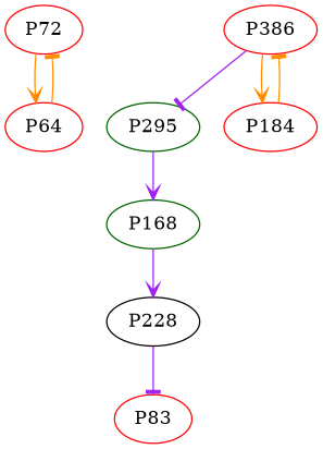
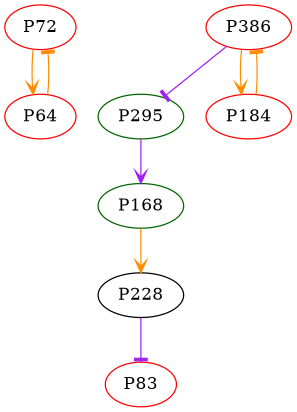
  digraph {
    node [color=red]
    edge [arrowhead=vee color=darkorange]
    n1 [label=P72]
    P64
    P295 [color=darkgreen]
    P386
    P184
    P168 [color=darkgreen]
    P228 [color=black]
    P83
    n1 -> P64
    P64 -> n1 [arrowhead=tee]
    P295 -> P168 [color=purple]
    P386 -> P295 [arrowhead=tee color=purple]
    P386 -> P184
    P184 -> P386 [arrowhead=tee]
-   P168 -> P228 [color=purple]
+   P168 -> P228
    P228 -> P83 [arrowhead=tee color=purple]
  }
